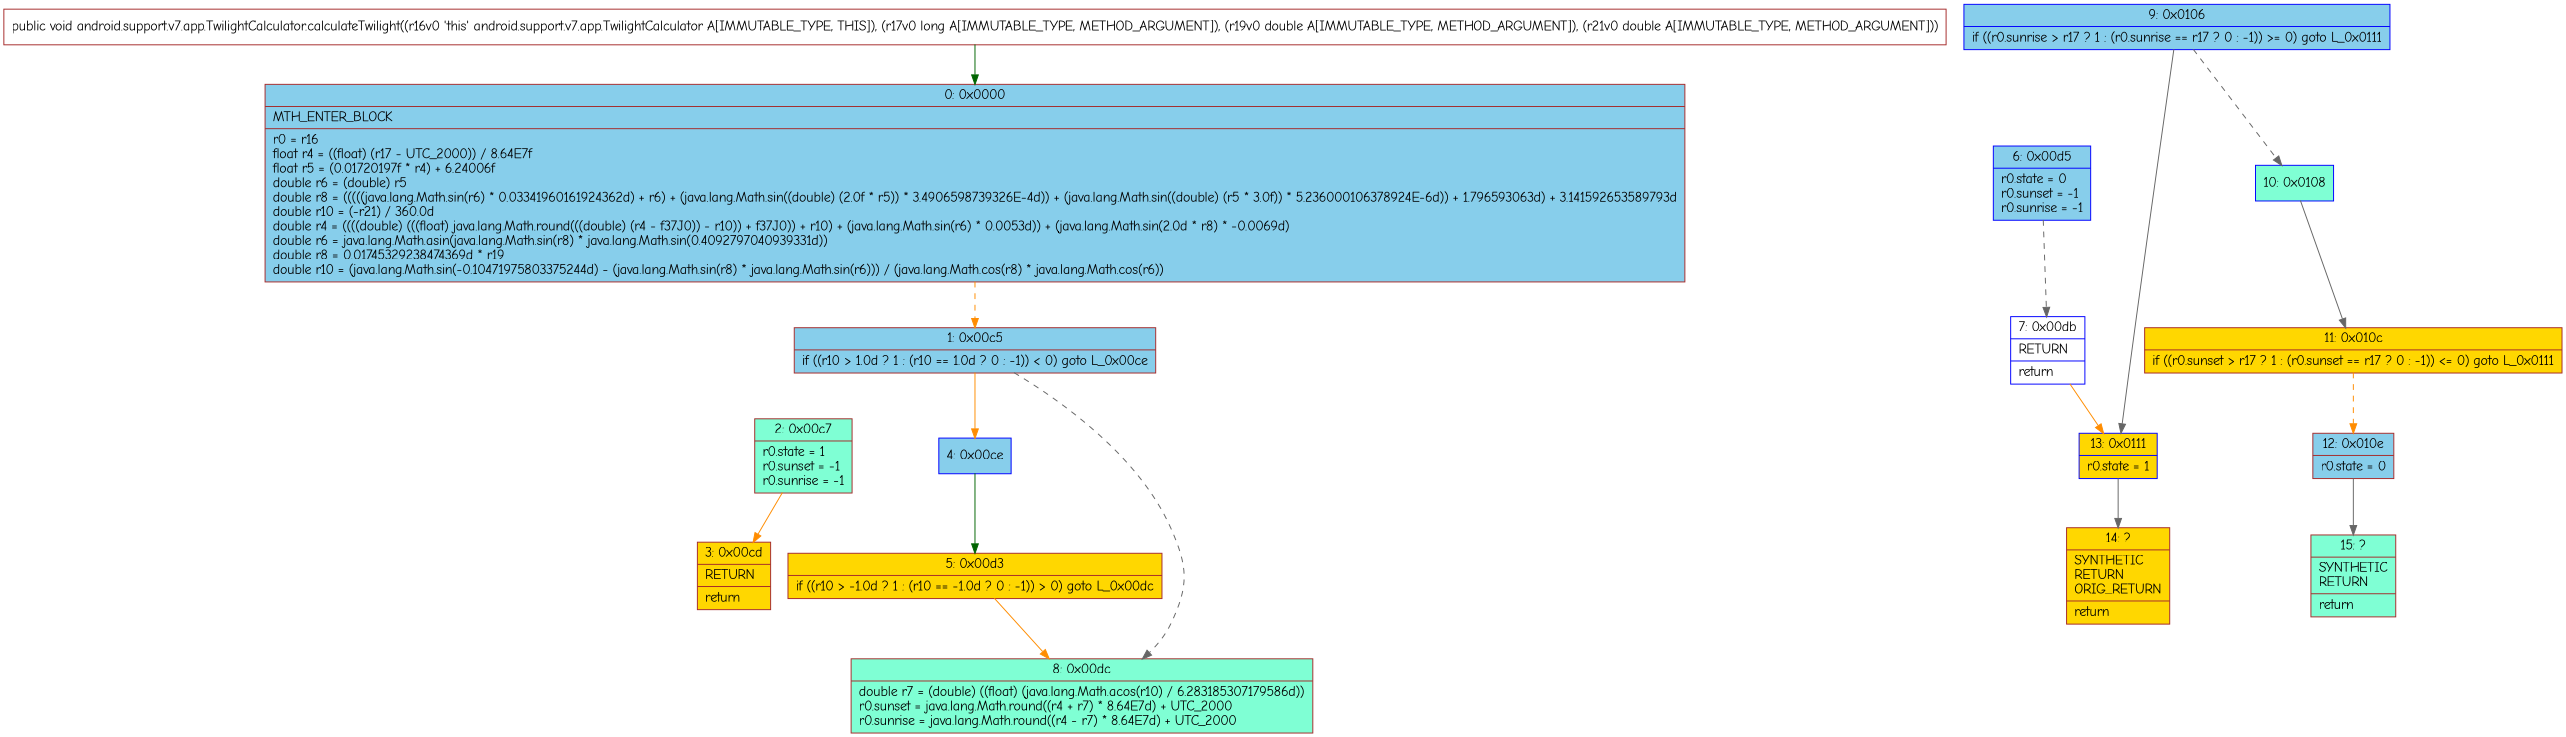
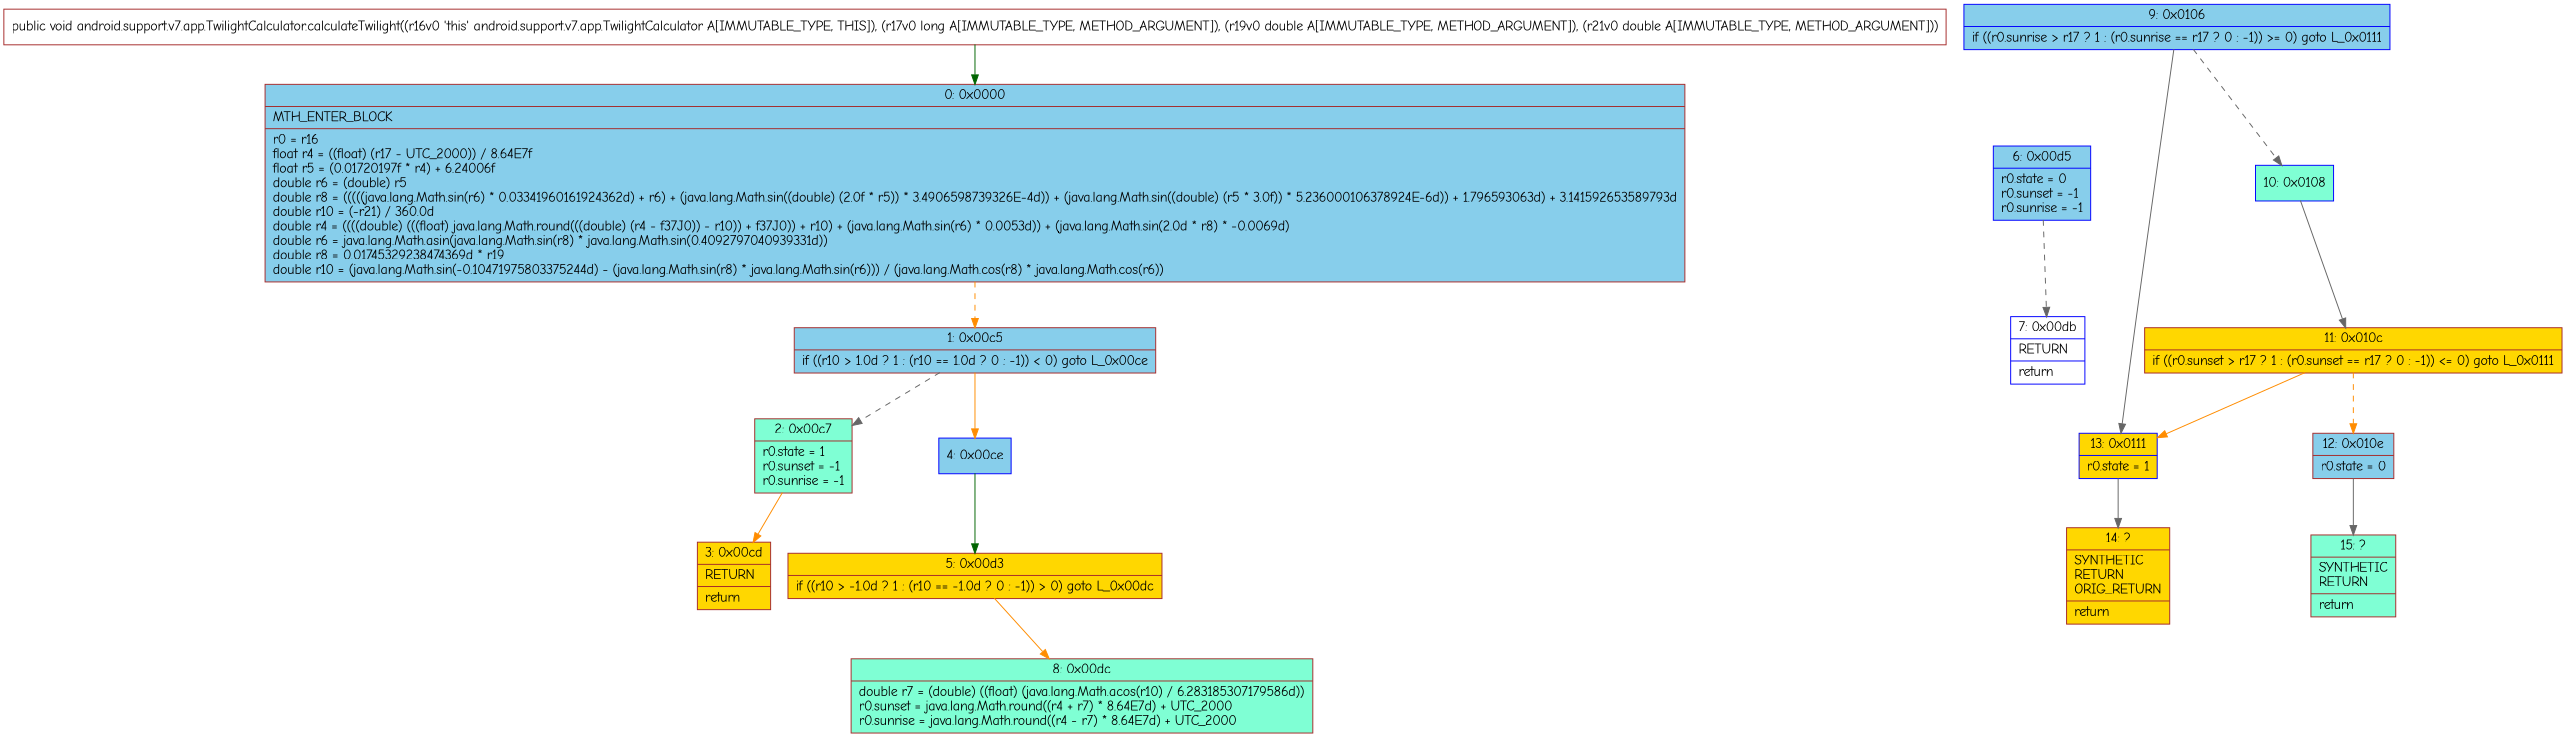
  digraph {
    fontname="Comic Neue"
    node [color=brown fillcolor=skyblue fontname="Comic Neue" shape=record style=filled]
    edge [color=gray40 fontname="Comic Neue"]
    n1 [label="{0\:\ 0x0000|MTH_ENTER_BLOCK\l|r0 = r16\lfloat r4 = ((float) (r17 \- UTC_2000)) \/ 8.64E7f\lfloat r5 = (0.01720197f * r4) + 6.24006f\ldouble r6 = (double) r5\ldouble r8 = (((((java.lang.Math.sin(r6) * 0.03341960161924362d) + r6) + (java.lang.Math.sin((double) (2.0f * r5)) * 3.4906598739326E\-4d)) + (java.lang.Math.sin((double) (r5 * 3.0f)) * 5.236000106378924E\-6d)) + 1.796593063d) + 3.141592653589793d\ldouble r10 = (\-r21) \/ 360.0d\ldouble r4 = ((((double) (((float) java.lang.Math.round(((double) (r4 \- f37J0)) \- r10)) + f37J0)) + r10) + (java.lang.Math.sin(r6) * 0.0053d)) + (java.lang.Math.sin(2.0d * r8) * \-0.0069d)\ldouble r6 = java.lang.Math.asin(java.lang.Math.sin(r8) * java.lang.Math.sin(0.4092797040939331d))\ldouble r8 = 0.01745329238474369d * r19\ldouble r10 = (java.lang.Math.sin(\-0.10471975803375244d) \- (java.lang.Math.sin(r8) * java.lang.Math.sin(r6))) \/ (java.lang.Math.cos(r8) * java.lang.Math.cos(r6))\l}"]
    n2 [label="{1\:\ 0x00c5|if ((r10 \> 1.0d ? 1 : (r10 == 1.0d ? 0 : \-1)) \< 0) goto L_0x00ce\l}"]
    n3 [fillcolor=aquamarine label="{2\:\ 0x00c7|r0.state = 1\lr0.sunset = \-1\lr0.sunrise = \-1\l}"]
    n4 [color=blue label="{4\:\ 0x00ce}"]
    n5 [fillcolor=gold label="{3\:\ 0x00cd|RETURN\l|return\l}"]
    n6 [fillcolor=gold label="{5\:\ 0x00d3|if ((r10 \> \-1.0d ? 1 : (r10 == \-1.0d ? 0 : \-1)) \> 0) goto L_0x00dc\l}"]
    n7 [fillcolor=aquamarine label="{8\:\ 0x00dc|double r7 = (double) ((float) (java.lang.Math.acos(r10) \/ 6.283185307179586d))\lr0.sunset = java.lang.Math.round((r4 + r7) * 8.64E7d) + UTC_2000\lr0.sunrise = java.lang.Math.round((r4 \- r7) * 8.64E7d) + UTC_2000\l}"]
    n8 [color=blue label="{6\:\ 0x00d5|r0.state = 0\lr0.sunset = \-1\lr0.sunrise = \-1\l}"]
    n9 [color=blue fillcolor=white label="{7\:\ 0x00db|RETURN\l|return\l}"]
    n10 [color=blue label="{9\:\ 0x0106|if ((r0.sunrise \> r17 ? 1 : (r0.sunrise == r17 ? 0 : \-1)) \>= 0) goto L_0x0111\l}"]
    n11 [color=blue fillcolor=aquamarine label="{10\:\ 0x0108}"]
    n12 [color=blue fillcolor=gold label="{13\:\ 0x0111|r0.state = 1\l}"]
    n13 [fillcolor=gold label="{11\:\ 0x010c|if ((r0.sunset \> r17 ? 1 : (r0.sunset == r17 ? 0 : \-1)) \<= 0) goto L_0x0111\l}"]
    n14 [fillcolor=gold label="{14\:\ ?|SYNTHETIC\lRETURN\lORIG_RETURN\l|return\l}"]
    n15 [label="{12\:\ 0x010e|r0.state = 0\l}"]
    n16 [fillcolor=aquamarine label="{15\:\ ?|SYNTHETIC\lRETURN\l|return\l}"]
    n17 [fillcolor=white label="{public void android.support.v7.app.TwilightCalculator.calculateTwilight((r16v0 'this' android.support.v7.app.TwilightCalculator A[IMMUTABLE_TYPE, THIS]), (r17v0 long A[IMMUTABLE_TYPE, METHOD_ARGUMENT]), (r19v0 double A[IMMUTABLE_TYPE, METHOD_ARGUMENT]), (r21v0 double A[IMMUTABLE_TYPE, METHOD_ARGUMENT])) }"]
    n1 -> n2 [color=darkorange style=dashed]
-   n2 -> n7 [style=dashed]
+   n2 -> n3 [style=dashed]
    n2 -> n4 [color=darkorange]
    n3 -> n5 [color=darkorange]
    n4 -> n6 [color=darkgreen]
    n6 -> n7 [color=darkorange]
    n8 -> n9 [style=dashed]
    n10 -> n11 [style=dashed]
    n10 -> n12
    n11 -> n13
    n12 -> n14
-   n9 -> n12 [color=darkorange]
+   n13 -> n12 [color=darkorange]
    n13 -> n15 [color=darkorange style=dashed]
    n15 -> n16
    n17 -> n1 [color=darkgreen]
  }
